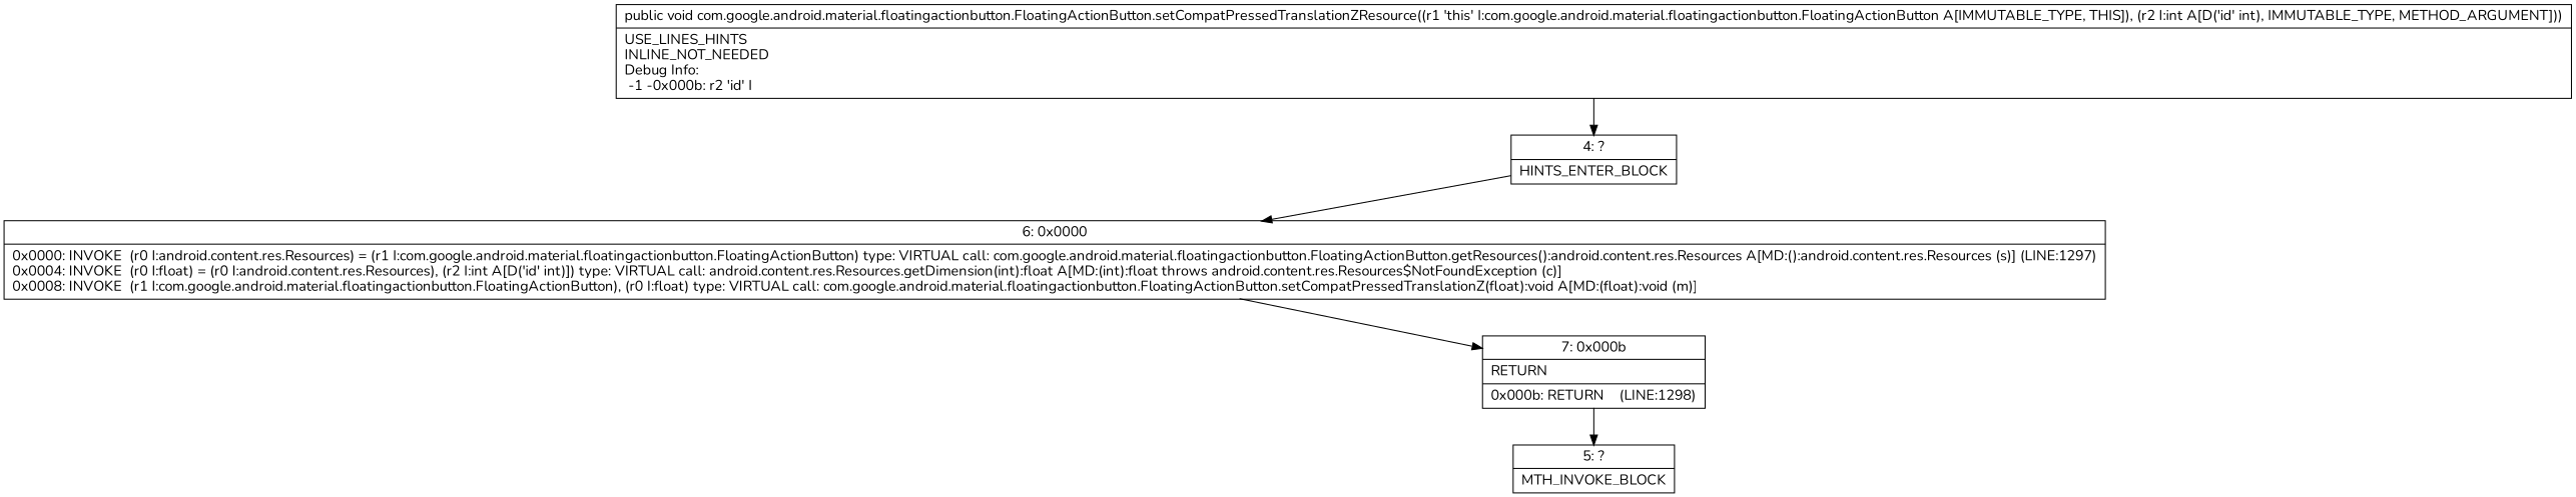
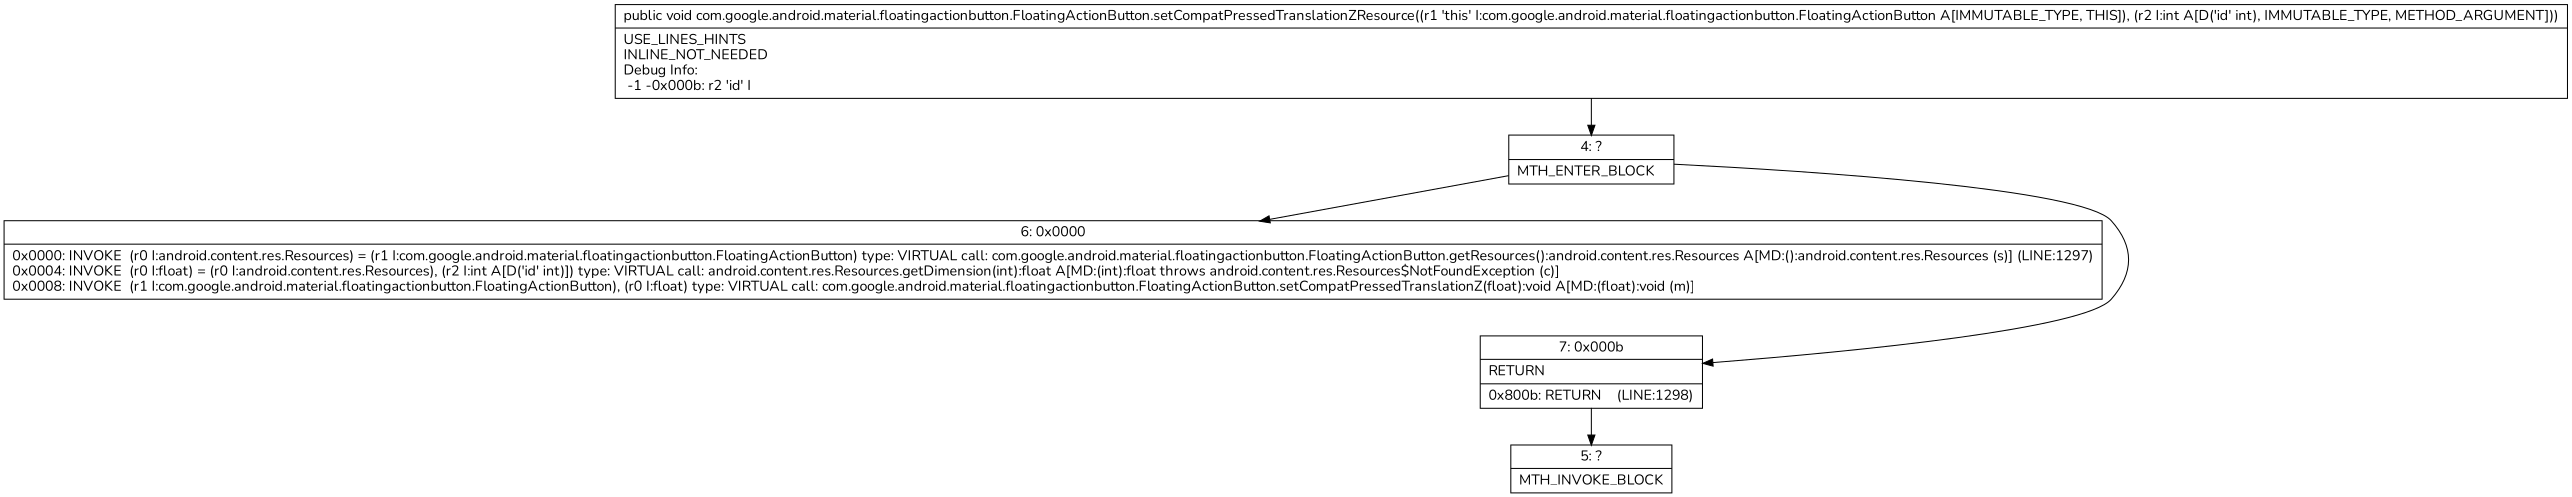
  digraph {
    fontname=Nunito
    node [fontname=Nunito shape=record]
    edge [fontname=Nunito]
-   n1 [label="{4\:\ ?|HINTS_ENTER_BLOCK\l}"]
+   n1 [label="{4\:\ ?|MTH_ENTER_BLOCK\l}"]
    n2 [label="{6\:\ 0x0000|0x0000: INVOKE  (r0 I:android.content.res.Resources) = (r1 I:com.google.android.material.floatingactionbutton.FloatingActionButton) type: VIRTUAL call: com.google.android.material.floatingactionbutton.FloatingActionButton.getResources():android.content.res.Resources A[MD:():android.content.res.Resources (s)] (LINE:1297)\l0x0004: INVOKE  (r0 I:float) = (r0 I:android.content.res.Resources), (r2 I:int A[D('id' int)]) type: VIRTUAL call: android.content.res.Resources.getDimension(int):float A[MD:(int):float throws android.content.res.Resources$NotFoundException (c)]\l0x0008: INVOKE  (r1 I:com.google.android.material.floatingactionbutton.FloatingActionButton), (r0 I:float) type: VIRTUAL call: com.google.android.material.floatingactionbutton.FloatingActionButton.setCompatPressedTranslationZ(float):void A[MD:(float):void (m)]\l}"]
-   n3 [label="{7\:\ 0x000b|RETURN\l|0x000b: RETURN    (LINE:1298)\l}"]
+   n3 [label="{7\:\ 0x000b|RETURN\l|0x800b: RETURN    (LINE:1298)\l}"]
    n4 [label="{5\:\ ?|MTH_INVOKE_BLOCK\l}"]
    n5 [label="{public void com.google.android.material.floatingactionbutton.FloatingActionButton.setCompatPressedTranslationZResource((r1 'this' I:com.google.android.material.floatingactionbutton.FloatingActionButton A[IMMUTABLE_TYPE, THIS]), (r2 I:int A[D('id' int), IMMUTABLE_TYPE, METHOD_ARGUMENT]))  | USE_LINES_HINTS\lINLINE_NOT_NEEDED\lDebug Info:\l  \-1 \-0x000b: r2 'id' I\l}"]
    n1 -> n2
-   n2 -> n3
+   n1 -> n3
    n3 -> n4
    n5 -> n1
  }
